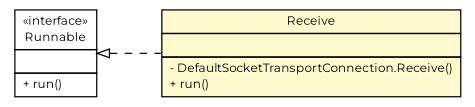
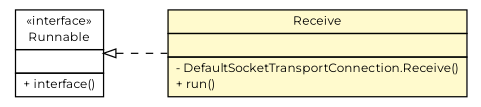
  digraph {
    nodesep=0.25
    ranksep=0.5
    rankdir=LR
    fontname=Montserrat
    node [fontcolor=black fontname=Montserrat fontsize=10.0 shape=plaintext]
    n1 [label=<<table title="org.ietf.nea.pt.socket.simple.DefaultSocketTransportConnection.Receive" border="0" cellborder="1" cellspacing="0" cellpadding="2" port="p" bgcolor="lemonChiffon" href="./DefaultSocketTransportConnection.Receive.html"> 		<tr><td><table border="0" cellspacing="0" cellpadding="1"> <tr><td align="center" balign="center"> Receive </td></tr> 		</table></td></tr> 		<tr><td><table border="0" cellspacing="0" cellpadding="1"> <tr><td align="left" balign="left">  </td></tr> 		</table></td></tr> 		<tr><td><table border="0" cellspacing="0" cellpadding="1"> <tr><td align="left" balign="left"> - DefaultSocketTransportConnection.Receive() </td></tr> <tr><td align="left" balign="left"> + run() </td></tr> 		</table></td></tr> 		</table>>]
-   n2 [label=<<table title="java.lang.Runnable" border="0" cellborder="1" cellspacing="0" cellpadding="2" port="p" href="http://java.sun.com/j2se/1.4.2/docs/api/java/lang/Runnable.html"> 		<tr><td><table border="0" cellspacing="0" cellpadding="1"> <tr><td align="center" balign="center"> &#171;interface&#187; </td></tr> <tr><td align="center" balign="center"> Runnable </td></tr> 		</table></td></tr> 		<tr><td><table border="0" cellspacing="0" cellpadding="1"> <tr><td align="left" balign="left">  </td></tr> 		</table></td></tr> 		<tr><td><table border="0" cellspacing="0" cellpadding="1"> <tr><td align="left" balign="left"> + run() </td></tr> 		</table></td></tr> 		</table>>]
+   n2 [label=<<table title="java.lang.Runnable" border="0" cellborder="1" cellspacing="0" cellpadding="2" port="p" href="http://java.sun.com/j2se/1.4.2/docs/api/java/lang/Runnable.html"> 		<tr><td><table border="0" cellspacing="0" cellpadding="1"> <tr><td align="center" balign="center"> &#171;interface&#187; </td></tr> <tr><td align="center" balign="center"> Runnable </td></tr> 		</table></td></tr> 		<tr><td><table border="0" cellspacing="0" cellpadding="1"> <tr><td align="left" balign="left">  </td></tr> 		</table></td></tr> 		<tr><td><table border="0" cellspacing="0" cellpadding="1"> <tr><td align="left" balign="left"> + interface() </td></tr> 		</table></td></tr> 		</table>>]
    n2 -> n1 [arrowtail=empty dir=back fontname=Montserrat fontsize=10 headport=p labelfontname=Helvetica labelfontsize=10 style=dashed tailport=p]
  }
